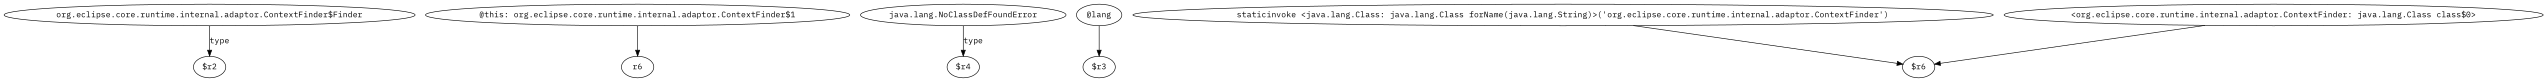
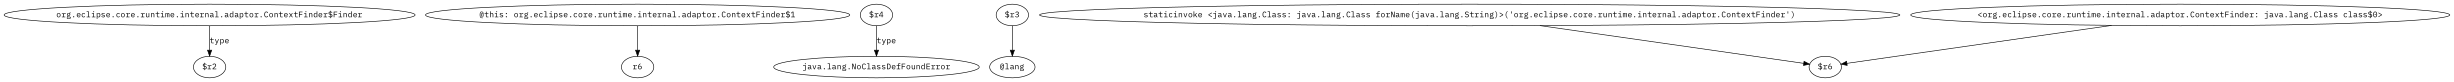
  digraph {
    fontname="IBM Plex Mono"
    node [fontname="IBM Plex Mono"]
    edge [fontname="IBM Plex Mono"]
    n1 [label="org.eclipse.core.runtime.internal.adaptor.ContextFinder$Finder"]
    n2 [label="$r2"]
    n3 [label="@this: org.eclipse.core.runtime.internal.adaptor.ContextFinder$1"]
    n4 [label=r6]
    n5 [label="java.lang.NoClassDefFoundError"]
    n6 [label="$r4"]
    n7 [label="@lang"]
    n8 [label="$r3"]
    n9 [label="staticinvoke <java.lang.Class: java.lang.Class forName(java.lang.String)>('org.eclipse.core.runtime.internal.adaptor.ContextFinder')"]
    n10 [label="$r6"]
    n11 [label="<org.eclipse.core.runtime.internal.adaptor.ContextFinder: java.lang.Class class$0>"]
    n1 -> n2 [label=type]
    n3 -> n4
-   n5 -> n6 [label=type]
-   n7 -> n8
+   n6 -> n5 [label=type]
+   n8 -> n7
    n9 -> n10
    n11 -> n10
  }
